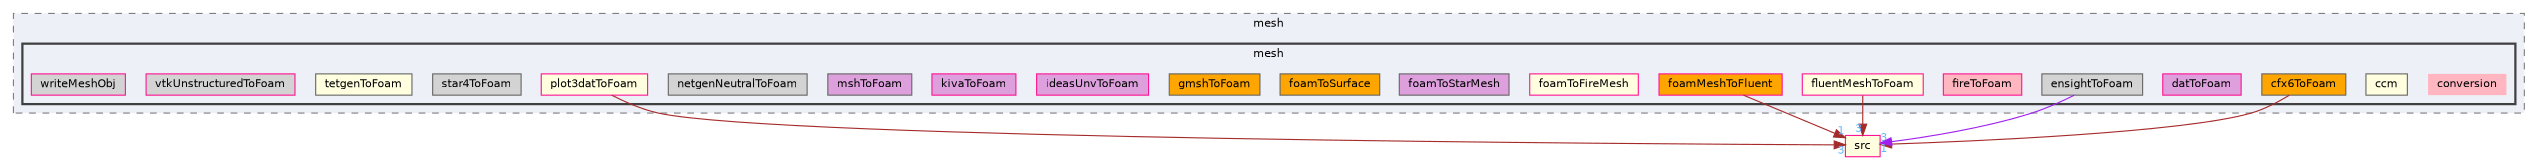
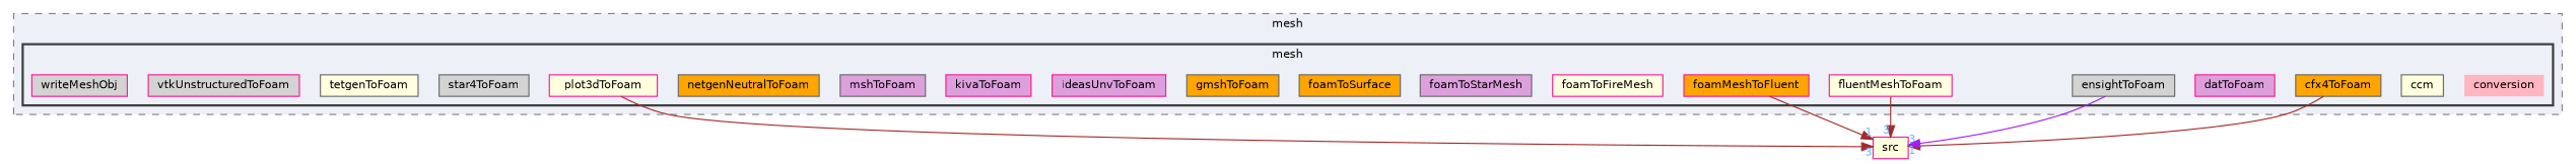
  digraph {
    compound=true
    node [color=deeppink fillcolor=lightyellow fontname=Helvetica fontsize=10 shape=box style=filled]
    edge [color=brown fontcolor=steelblue1 fontname=Helvetica fontsize=10 headlabel=3 labeldistance=1.5 labelfontname=Helvetica labelfontsize=10]
    n1 [fillcolor=lightpink height=0.2 label=conversion shape=plaintext width=0.4]
    n2 [color=gray40 height=0.2 label=ccm width=0.4]
-   n3 [color=gray40 fillcolor=orange height=0.2 label=cfx6ToFoam width=0.4]
+   n3 [color=gray40 fillcolor=orange height=0.2 label=cfx4ToFoam width=0.4]
    n4 [fillcolor=plum height=0.2 label=datToFoam width=0.4]
    n5 [color=gray40 fillcolor=lightgrey height=0.2 label=ensightToFoam width=0.4]
-   n6 [fillcolor=lightpink height=0.2 label=fireToFoam width=0.4]
    n7 [height=0.2 label=fluentMeshToFoam width=0.4]
    n8 [fillcolor=orange height=0.2 label=foamMeshToFluent width=0.4]
    n9 [height=0.2 label=foamToFireMesh width=0.4]
    n10 [color=gray40 fillcolor=plum height=0.2 label=foamToStarMesh width=0.4]
    n11 [color=gray40 fillcolor=orange height=0.2 label=foamToSurface width=0.4]
    n12 [color=gray40 fillcolor=orange height=0.2 label=gmshToFoam width=0.4]
    n13 [fillcolor=plum height=0.2 label=ideasUnvToFoam width=0.4]
    n14 [fillcolor=plum height=0.2 label=kivaToFoam width=0.4]
    n15 [color=gray40 fillcolor=plum height=0.2 label=mshToFoam width=0.4]
-   n16 [color=gray40 fillcolor=lightgrey height=0.2 label=netgenNeutralToFoam width=0.4]
-   n17 [height=0.2 label=plot3datToFoam width=0.4]
+   n16 [color=gray40 fillcolor=orange height=0.2 label=netgenNeutralToFoam width=0.4]
+   n17 [height=0.2 label=plot3dToFoam width=0.4]
    n18 [color=gray40 fillcolor=lightgrey height=0.2 label=star4ToFoam width=0.4]
    n19 [color=gray40 height=0.2 label=tetgenToFoam width=0.4]
    n20 [fillcolor=lightgrey height=0.2 label=vtkUnstructuredToFoam width=0.4]
    n21 [fillcolor=lightgrey height=0.2 label=writeMeshObj width=0.4]
    n22 [height=0.2 label=src width=0.4]
    subgraph cluster_1 {
      bgcolor="#edf0f7"
      fontname=Helvetica
      fontsize=10
      label=mesh
      pencolor=grey50
      style="filled,dashed"
      subgraph cluster_2 {
        bgcolor="#edf0f7"
        fontname=Helvetica
        fontsize=10
        label=mesh
        pencolor=grey25
        style="filled,bold"
        n1
        n2
        n3
        n4
        n5
-       n6
        n7
        n8
        n9
        n10
        n11
        n12
        n13
        n14
        n15
        n16
        n17
        n18
        n19
        n20
        n21
      }
    }
    n3 -> n22
    n5 -> n22 [color=purple headlabel=1]
    n7 -> n22
    n8 -> n22 [headlabel=1]
    n17 -> n22
  }
